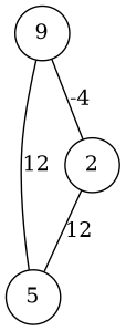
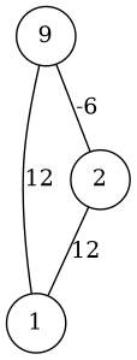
  graph {
    fontname="Helvetica,Arial,sans-serif"
    node [shape=circle]
    n1 [label=9]
-   1 [label=5]
+   1
    2
    n1 -- 1 [label=12]
-   n1 -- 2 [label=-4]
+   n1 -- 2 [label=-6]
    2 -- 1 [label=12]
  }
